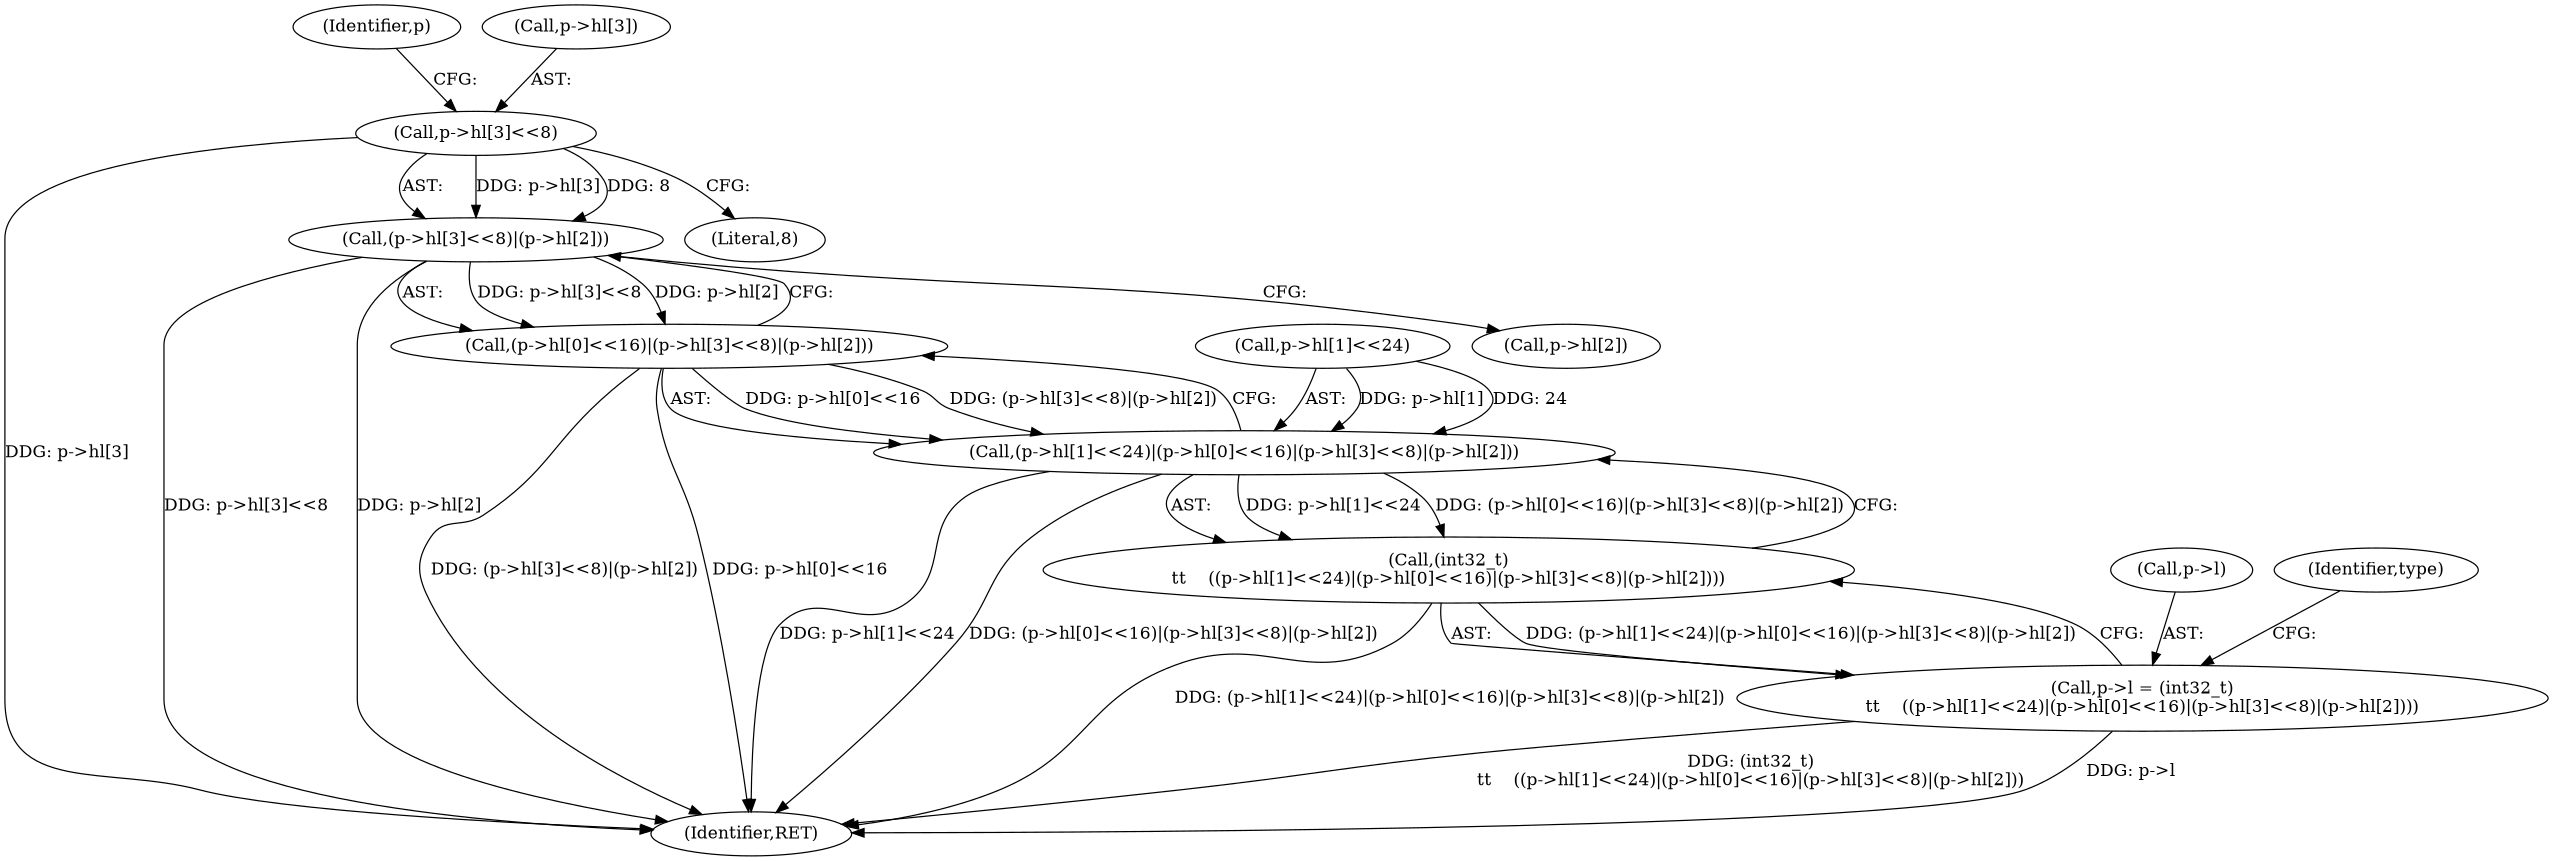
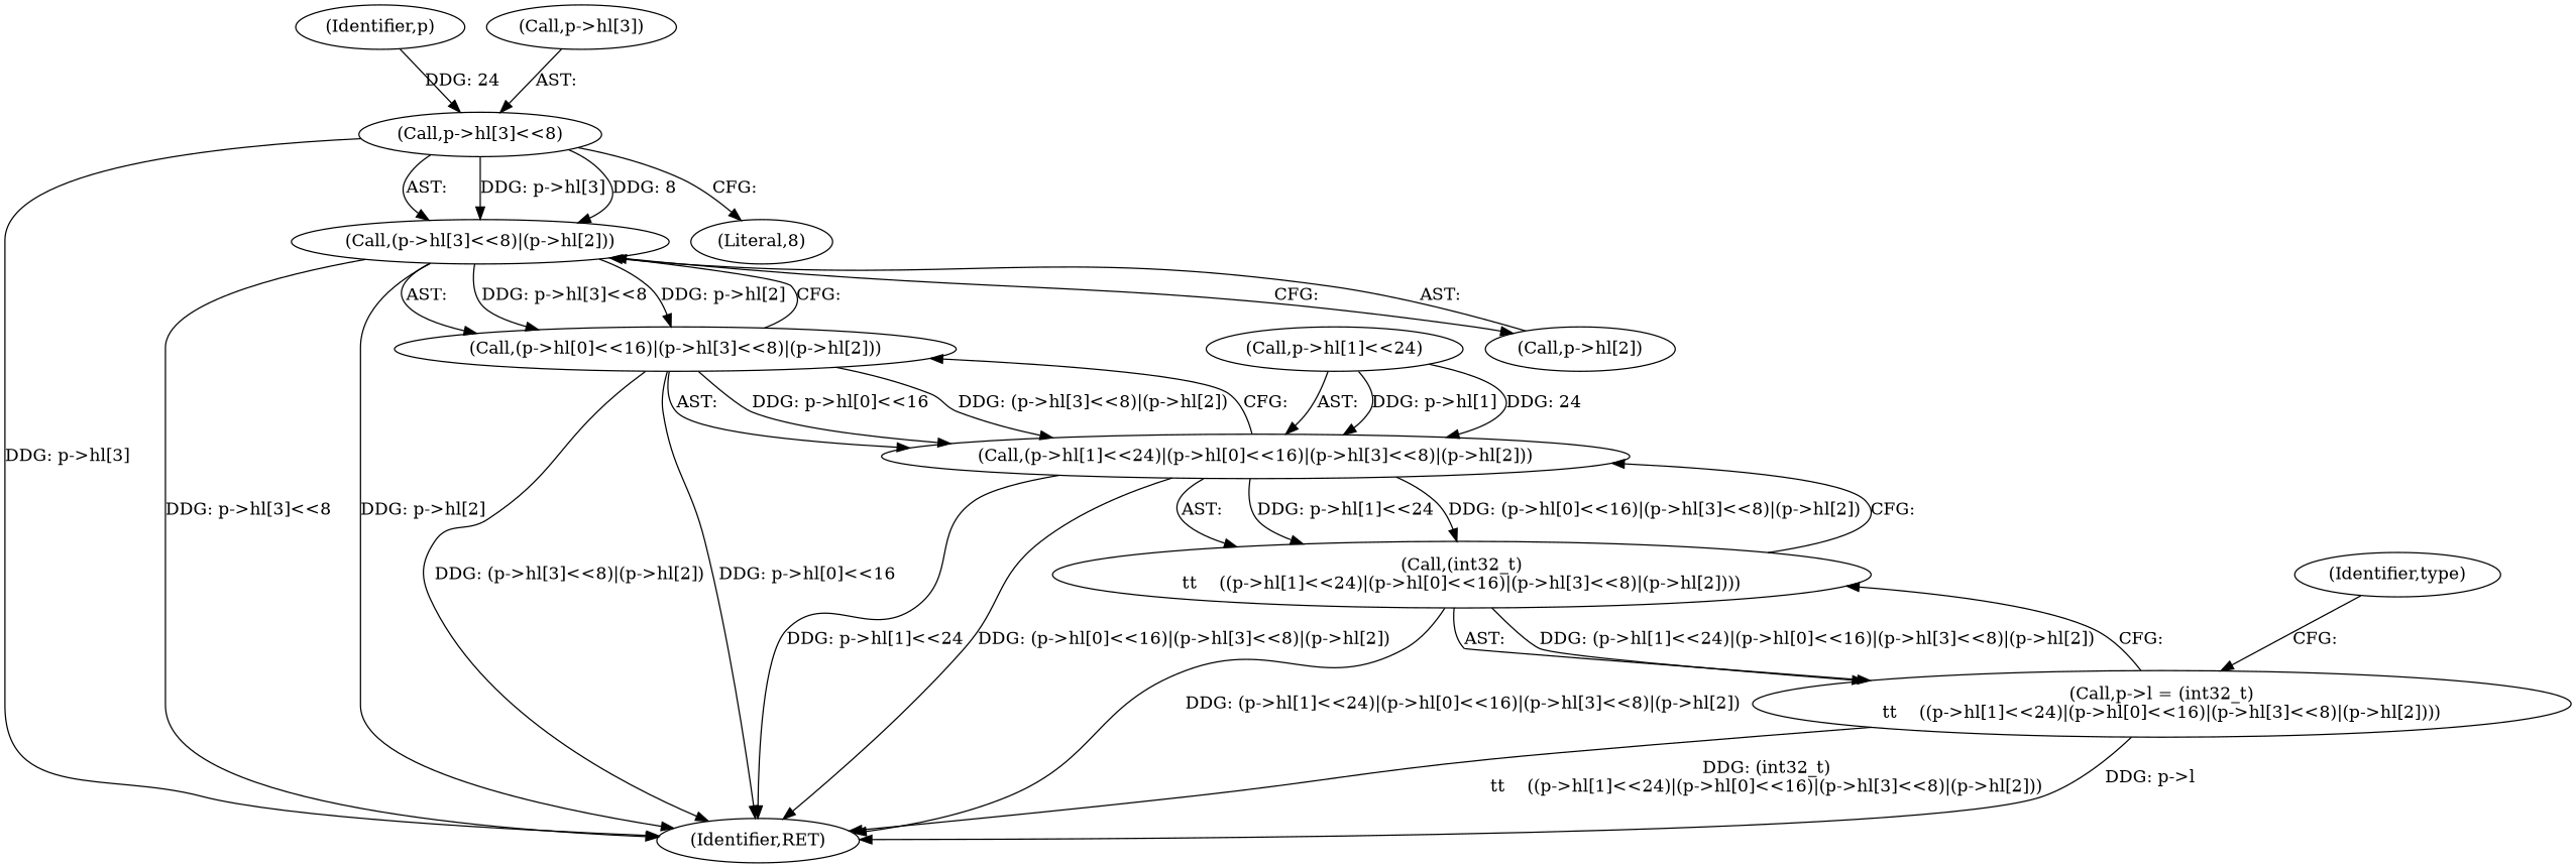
  digraph {
    n1 [label="(Call,p->hl[3]<<8)"]
    n2 [label="(Call,(p->hl[3]<<8)|(p->hl[2]))"]
    n3 [label="(Identifier,RET)"]
    n4 [label="(Literal,8)"]
    n5 [label="(Call,(p->hl[0]<<16)|(p->hl[3]<<8)|(p->hl[2]))"]
    n6 [label="(Call,p->hl[2])"]
    n7 [label="(Call,(p->hl[1]<<24)|(p->hl[0]<<16)|(p->hl[3]<<8)|(p->hl[2]))"]
    n8 [label="(Call,(int32_t)\n\t\t    ((p->hl[1]<<24)|(p->hl[0]<<16)|(p->hl[3]<<8)|(p->hl[2])))"]
    n9 [label="(Call,p->l = (int32_t)\n\t\t    ((p->hl[1]<<24)|(p->hl[0]<<16)|(p->hl[3]<<8)|(p->hl[2])))"]
-   n10 [label="(Call,p->l)"]
    n11 [label="(Identifier,type)"]
    n12 [label="(Identifier,p)"]
    n13 [label="(Call,p->hl[3])"]
    n14 [label="(Call,p->hl[1]<<24)"]
    n1 -> n2 [label="AST: "]
    n1 -> n2 [label="DDG: p->hl[3]"]
    n1 -> n2 [label="DDG: 8"]
    n1 -> n3 [label="DDG: p->hl[3]"]
    n1 -> n4 [label="CFG: "]
    n2 -> n3 [label="DDG: p->hl[3]<<8"]
    n2 -> n3 [label="DDG: p->hl[2]"]
    n2 -> n5 [label="AST: "]
    n2 -> n5 [label="DDG: p->hl[3]<<8"]
    n2 -> n5 [label="DDG: p->hl[2]"]
    n2 -> n6 [label="CFG: "]
    n5 -> n2 [label="CFG: "]
    n5 -> n3 [label="DDG: (p->hl[3]<<8)|(p->hl[2])"]
    n5 -> n3 [label="DDG: p->hl[0]<<16"]
    n5 -> n7 [label="AST: "]
    n5 -> n7 [label="DDG: p->hl[0]<<16"]
    n5 -> n7 [label="DDG: (p->hl[3]<<8)|(p->hl[2])"]
+   n6 -> n2 [label="AST: "]
    n7 -> n3 [label="DDG: p->hl[1]<<24"]
    n7 -> n3 [label="DDG: (p->hl[0]<<16)|(p->hl[3]<<8)|(p->hl[2])"]
    n7 -> n5 [label="CFG: "]
    n7 -> n8 [label="AST: "]
    n7 -> n8 [label="DDG: p->hl[1]<<24"]
    n7 -> n8 [label="DDG: (p->hl[0]<<16)|(p->hl[3]<<8)|(p->hl[2])"]
    n8 -> n3 [label="DDG: (p->hl[1]<<24)|(p->hl[0]<<16)|(p->hl[3]<<8)|(p->hl[2])"]
    n8 -> n7 [label="CFG: "]
    n8 -> n9 [label="AST: "]
    n8 -> n9 [label="DDG: (p->hl[1]<<24)|(p->hl[0]<<16)|(p->hl[3]<<8)|(p->hl[2])"]
    n9 -> n3 [label="DDG: (int32_t)\n\t\t    ((p->hl[1]<<24)|(p->hl[0]<<16)|(p->hl[3]<<8)|(p->hl[2]))"]
    n9 -> n3 [label="DDG: p->l"]
    n9 -> n8 [label="CFG: "]
-   n10 -> n9 [label="AST: "]
    n11 -> n9 [label="CFG: "]
-   n12 -> n1 [label="CFG: "]
+   n12 -> n1 [label="DDG: 24"]
    n13 -> n1 [label="AST: "]
    n14 -> n7 [label="AST: "]
    n14 -> n7 [label="DDG: p->hl[1]"]
    n14 -> n7 [label="DDG: 24"]
  }
